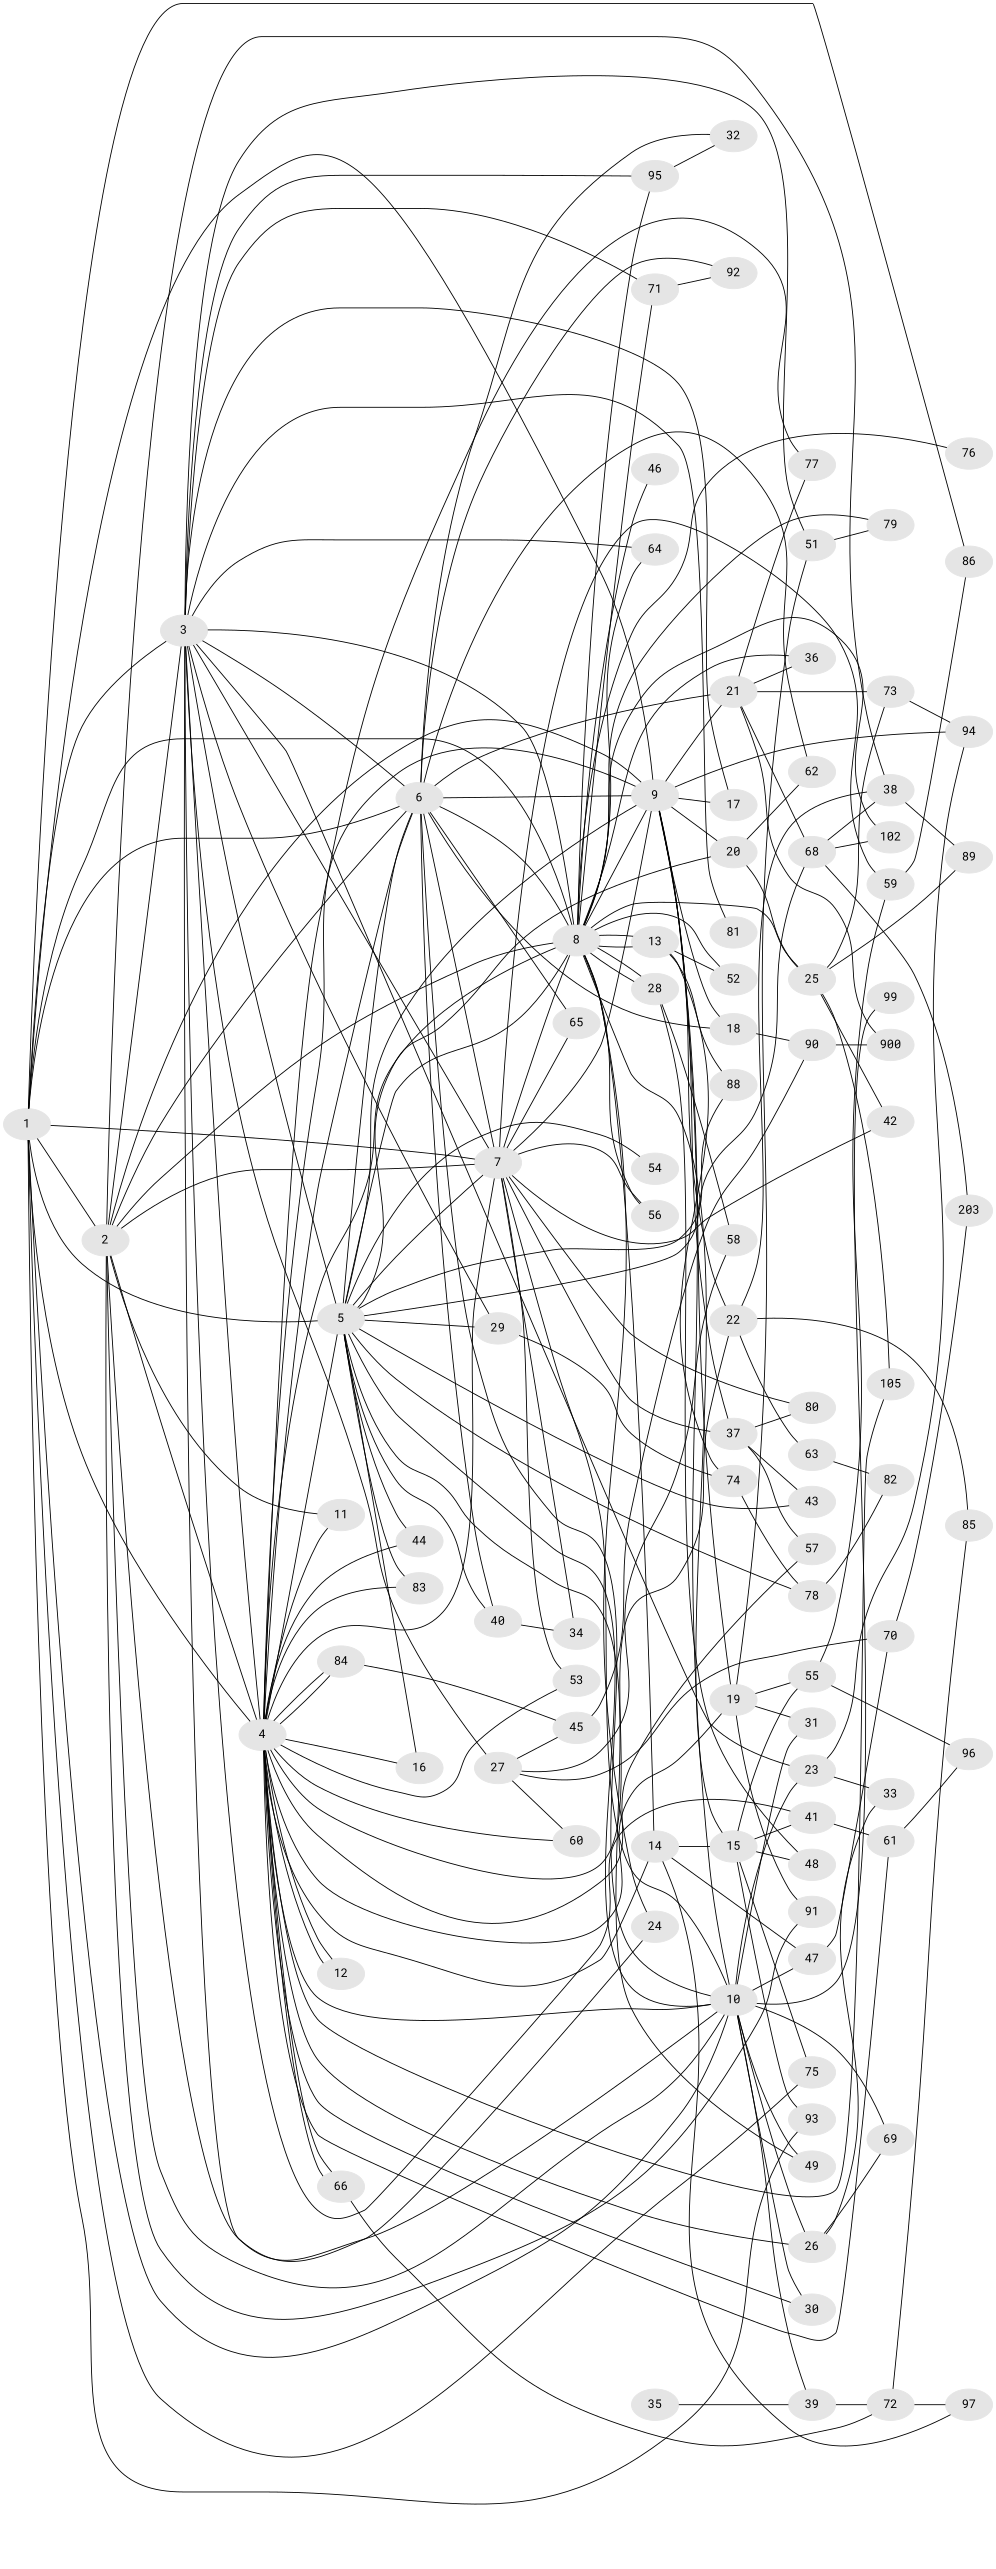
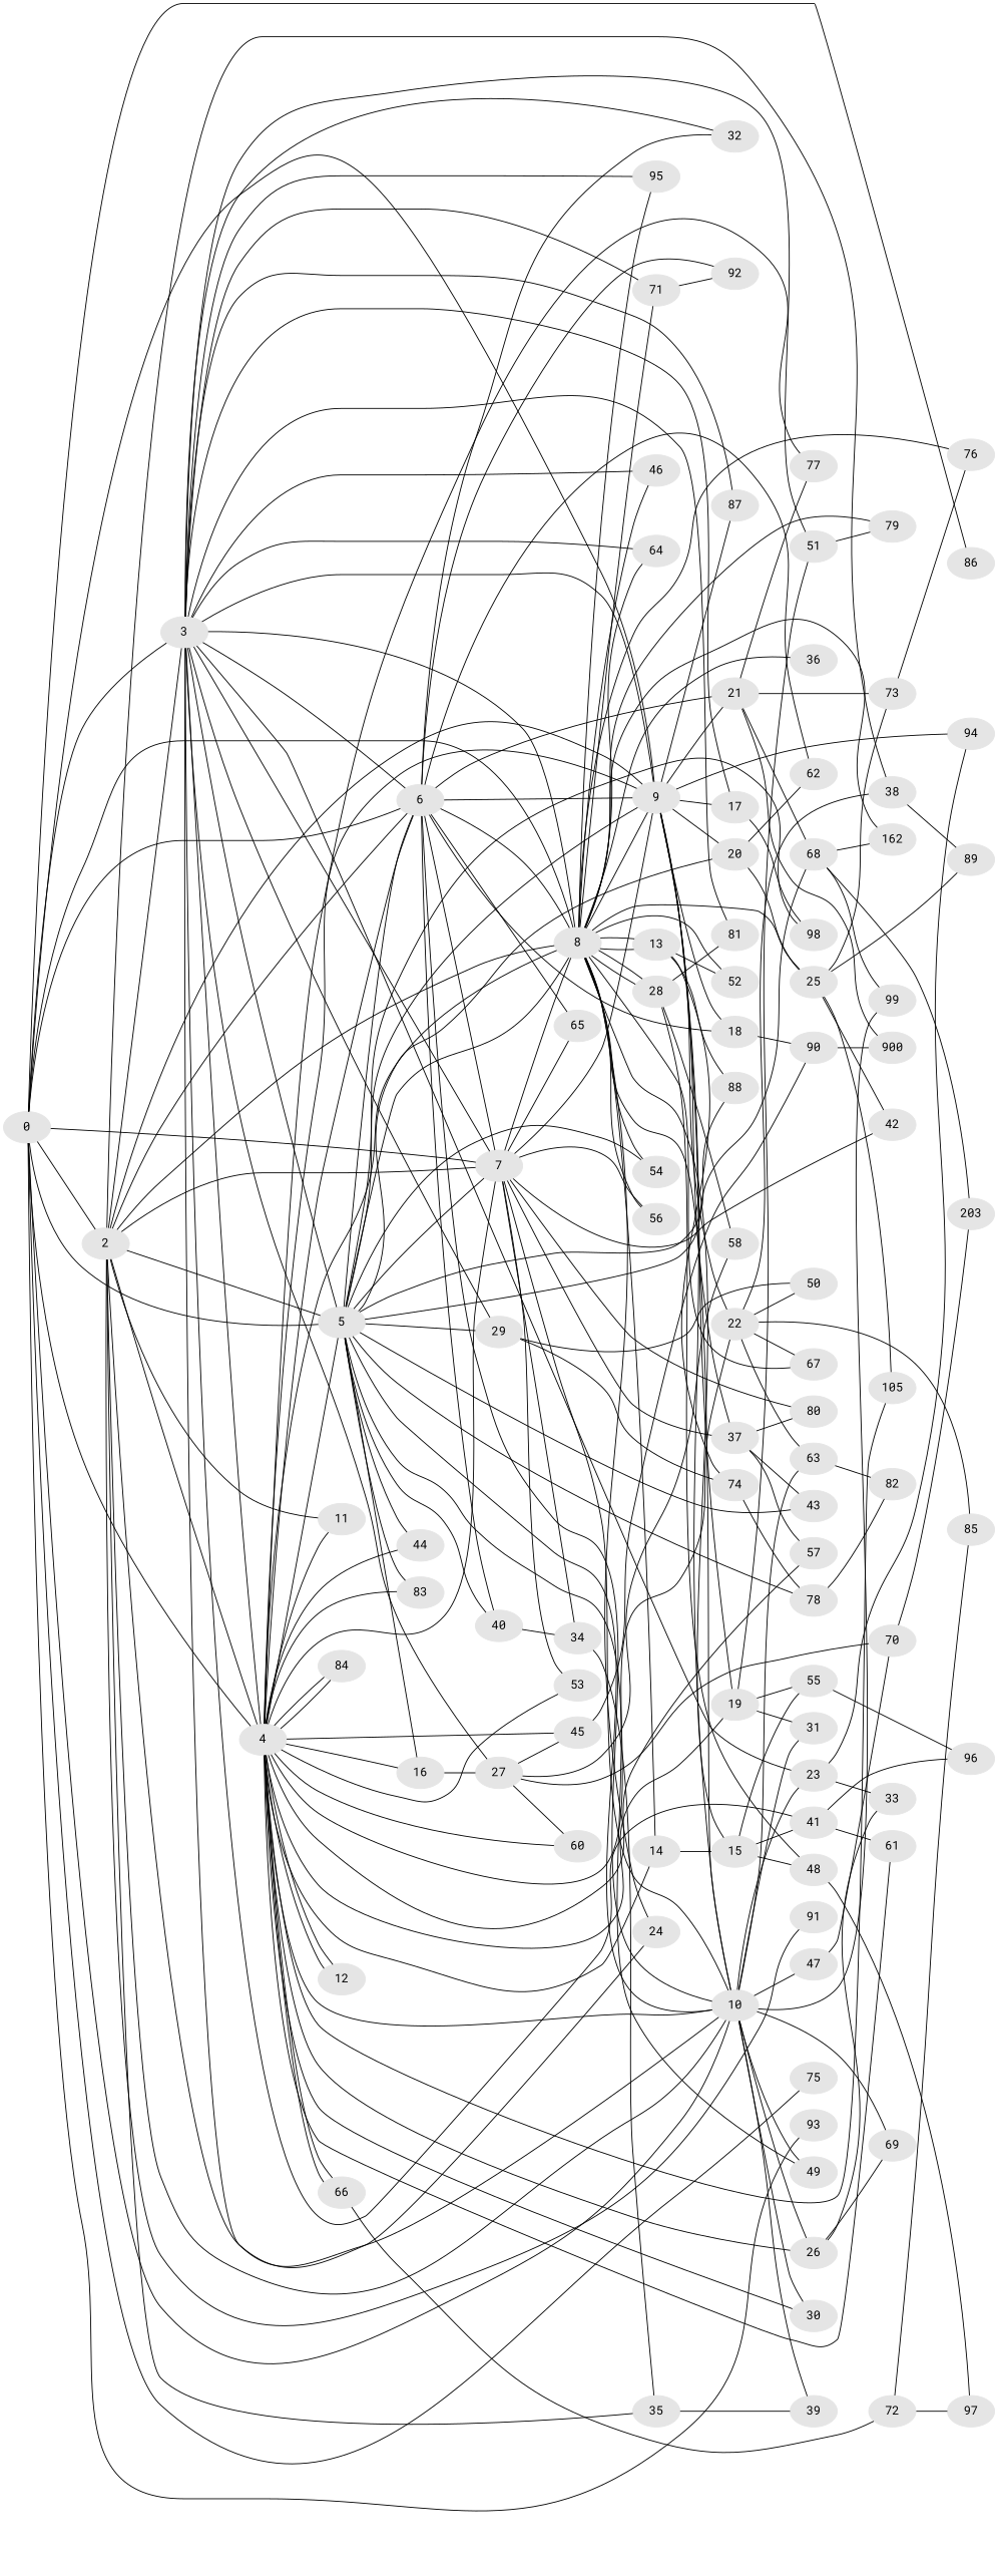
  graph {
    fontname="Roboto Mono"
    rankdir=LR
    node [color=gray90 fontname="Roboto Mono" style=filled]
    edge [fontname="Roboto Mono"]
-   1
+   1 [label=0]
    2
    3
    4
    5
    6
    7
    8
    9
    10
    75
    86
    93
    11
    24
    35
    38
    91
    17
    23
    27
    29
    32
    41
    46
    51
    64
    71
    81
+   87
    95
    12
    14
    16
    19
    22
    26
    30
    44
    45
    53
    57
    60
    61
    66
    77
    83
    84
    n49 [label=105]
    20
    40
    43
    49
    54
    68
    78
    88
+   98
    18
    21
    62
    65
    92
    34
    37
    42
    56
-   59
    80
    13
    15
    25
    28
    36
    52
+   67
    76
    79
-   102
+   102 [label=162]
    94
    31
    39
    47
    63
    69
    99
    89
    33
    58
    70
    74
+   50
    96
    97
    55
    85
    90
    72
    n99 [label=203]
    82
    73
    n102 [label=900]
    48
    1 -- 2
    1 -- 3
    1 -- 4
    1 -- 5
    1 -- 6
    1 -- 7
    1 -- 8
    1 -- 9
    1 -- 10
    1 -- 75
    1 -- 86
    1 -- 93
    2 -- 3
    2 -- 4
+   2 -- 5
    2 -- 6
    2 -- 7
    2 -- 8
    2 -- 9
    2 -- 10
    2 -- 11
    2 -- 24
+   2 -- 35
    2 -- 38
    2 -- 91
    3 -- 4
    3 -- 5
    3 -- 6
    3 -- 7
    3 -- 8
+   3 -- 9
    3 -- 10
    3 -- 17
    3 -- 23
    3 -- 27
    3 -- 29
-   95 -- 32
+   3 -- 32
    3 -- 41
+   3 -- 46
    3 -- 51
    3 -- 64
    3 -- 71
    3 -- 81
+   3 -- 87
    3 -- 95
    4 -- 5
    4 -- 6
    4 -- 7
    4 -- 8
    4 -- 9
    4 -- 10
    4 -- 11
    4 -- 12
    4 -- 12
    4 -- 14
    4 -- 16
    4 -- 19
    4 -- 22
    4 -- 26
    4 -- 30
    4 -- 44
-   84 -- 45
+   4 -- 45
    4 -- 53
    4 -- 57
    4 -- 60
    4 -- 61
    4 -- 66
    4 -- 66
    4 -- 77
    4 -- 83
    4 -- 84
    4 -- 84
    4 -- n49
    5 -- 6
    5 -- 7
    5 -- 8
    5 -- 9
    5 -- 10
    5 -- 29
    5 -- 16
    5 -- 44
    5 -- 83
    5 -- 20
    5 -- 40
    5 -- 43
    5 -- 49
    5 -- 54
    5 -- 68
    5 -- 78
    5 -- 88
+   5 -- 98
    6 -- 7
    6 -- 8
    6 -- 9
    6 -- 10
    6 -- 32
    6 -- 40
    6 -- 18
    6 -- 21
    6 -- 62
    6 -- 65
    6 -- 92
    7 -- 8
    7 -- 9
    7 -- 10
    7 -- 53
    7 -- 65
    7 -- 34
    7 -- 37
    7 -- 42
    7 -- 56
-   7 -- 59
    7 -- 80
    8 -- 9
+   8 -- 10
    8 -- 24
    8 -- 46
    8 -- 64
    8 -- 71
    8 -- 95
    8 -- 14
+   8 -- 54
    8 -- 56
    8 -- 13
    8 -- 13
    8 -- 15
    8 -- 25
    8 -- 28
    8 -- 28
    8 -- 36
    8 -- 52
+   8 -- 67
    8 -- 76
    8 -- 79
    8 -- 102
    9 -- 10
    9 -- 17
+   9 -- 87
    9 -- 19
    9 -- 22
    9 -- 20
    9 -- 18
    9 -- 21
    9 -- 37
    9 -- 94
    10 -- 23
    10 -- 26
    10 -- 30
    10 -- 49
    10 -- 31
    10 -- 39
    10 -- 47
+   10 -- 63
    10 -- 69
    10 -- 99
    35 -- 39
    38 -- 89
+   17 -- 98
    23 -- 94
    23 -- 33
    27 -- 45
    27 -- 60
    27 -- 58
    27 -- 70
    29 -- 74
+   29 -- 50
    41 -- 61
-   61 -- 96
+   41 -- 96
    51 -- 79
    71 -- 92
    14 -- 15
-   14 -- 47
-   14 -- 97
-   19 -- 91
+   48 -- 97
+   16 -- 27
    19 -- 51
    19 -- 31
    19 -- 55
    22 -- 38
+   22 -- 67
    22 -- 63
+   22 -- 50
    22 -- 85
    26 -- 69
    26 -- 33
    45 -- 90
    66 -- 72
    20 -- 62
    20 -- 25
    40 -- 34
    68 -- 102
-   68 -- 38
+   68 -- 99
    68 -- n99
    78 -- 82
    18 -- 90
    21 -- 77
    21 -- 68
-   21 -- 36
    21 -- 73
    21 -- n102
+   34 -- 35
    37 -- 57
    37 -- 43
    37 -- 80
-   59 -- 86
    13 -- 88
    13 -- 52
    13 -- 74
-   15 -- 75
-   15 -- 93
    15 -- 41
    15 -- 55
    15 -- 48
    25 -- n49
    25 -- 42
    25 -- 89
    25 -- 73
+   28 -- 81
    28 -- 58
    28 -- 48
-   39 -- 72
    47 -- 70
    63 -- 82
    70 -- n99
    74 -- 78
-   55 -- 59
    55 -- 96
    90 -- n102
    72 -- 97
    72 -- 85
-   73 -- 94
+   73 -- 76
  }
